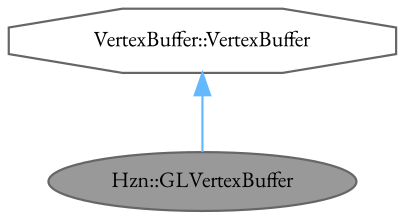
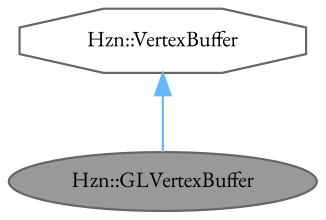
  digraph {
    fontname="EB Garamond"
    node [color=gray40 fontname="EB Garamond" fontsize=10 style=filled]
    n1 [fillcolor=grey60 fontcolor=black height=0.2 label="Hzn::GLVertexBuffer" shape=ellipse width=0.4]
-   n2 [fillcolor=white height=0.2 label="VertexBuffer::VertexBuffer" shape=octagon width=0.4]
+   n2 [fillcolor=white height=0.2 label="Hzn::VertexBuffer" shape=octagon width=0.4]
    n2 -> n1 [color=steelblue1 dir=back fontname="EB Garamond" fontsize=10 labelfontname=Helvetica labelfontsize=10 style=solid]
  }
